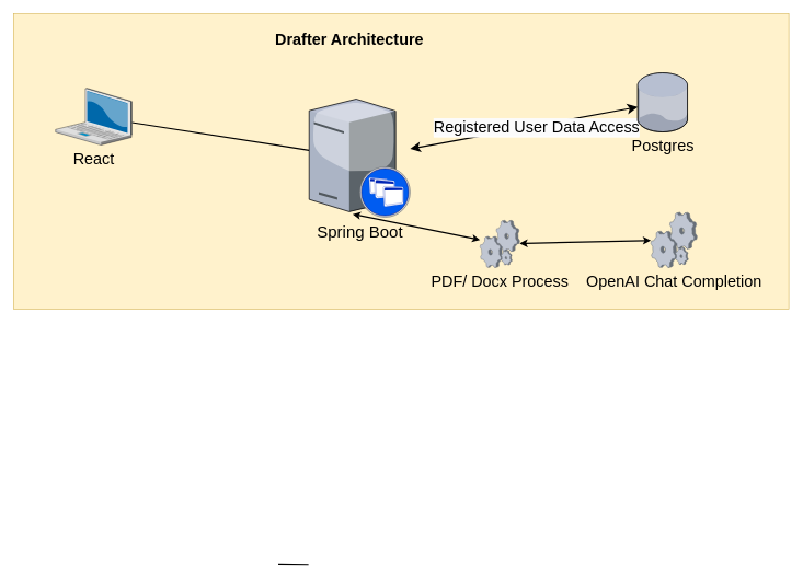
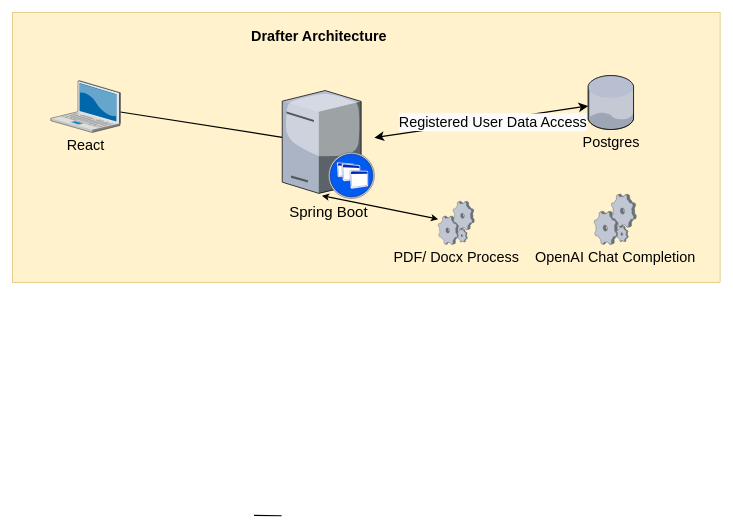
  <mxCell id="0" style=";html=1;" />
  <mxCell id="1" style=";html=1;" parent="0" />
  <mxCell id="2" value="" style="rounded=0;whiteSpace=wrap;html=1;fillColor=#fff2cc;strokeColor=#d6b656;" vertex="1" parent="1"><mxGeometry x="20" y="20" width="1180" height="450" as="geometry" /></mxCell>
  <mxCell id="3" style="edgeStyle=none;rounded=0;html=1;startSize=10;endSize=10;jettySize=auto;orthogonalLoop=1;fontSize=14;endArrow=none;endFill=0;strokeWidth=2;" parent="1" source="4" target="8" edge="1"><mxGeometry relative="1" as="geometry" /></mxCell>
  <mxCell id="4" value="&lt;font style=&quot;font-size: 24px;&quot;&gt;React&lt;/font&gt;" style="verticalLabelPosition=bottom;aspect=fixed;html=1;verticalAlign=top;strokeColor=none;shape=mxgraph.citrix.laptop_2;fillColor=#66B2FF;gradientColor=#0066CC;fontSize=14;" parent="1" vertex="1"><mxGeometry x="84.13" y="133.5" width="116" height="86.5" as="geometry" /></mxCell>
  <mxCell id="5" style="edgeStyle=none;rounded=0;html=1;startSize=10;endSize=10;jettySize=auto;orthogonalLoop=1;fontSize=14;endArrow=none;endFill=0;strokeWidth=2;" parent="1" edge="1"><mxGeometry relative="1" as="geometry"><mxPoint x="469" y="858.883" as="targetPoint" /><mxPoint x="423" y="858.126" as="sourcePoint" /></mxGeometry></mxCell>
  <mxCell id="6" style="edgeStyle=none;rounded=0;html=1;startSize=10;endSize=10;jettySize=auto;orthogonalLoop=1;fontSize=14;endArrow=classic;endFill=1;strokeWidth=2;startArrow=classic;startFill=1;" parent="1" source="8" target="10" edge="1"><mxGeometry relative="1" as="geometry"><mxPoint x="650" y="250.921" as="targetPoint" /></mxGeometry></mxCell>
  <mxCell id="7" value="&lt;span style=&quot;font-size: 24px; background-color: rgb(251, 251, 251);&quot;&gt;Registered User Data Access&lt;/span&gt;" style="edgeLabel;html=1;align=center;verticalAlign=middle;resizable=0;points=[];" vertex="1" connectable="0" parent="6"><mxGeometry x="0.104" y="-3" relative="1" as="geometry"><mxPoint as="offset" /></mxGeometry></mxCell>
  <mxCell id="8" value="&lt;font style=&quot;font-size: 25px;&quot;&gt;Spring Boot&lt;/font&gt;" style="verticalLabelPosition=bottom;aspect=fixed;html=1;verticalAlign=top;strokeColor=none;shape=mxgraph.citrix.xenapp_server;fillColor=#66B2FF;gradientColor=#0066CC;fontSize=14;" parent="1" vertex="1"><mxGeometry x="470" y="150" width="153.71" height="180" as="geometry" /></mxCell>
  <mxCell id="9" value="Drafter Architecture" style="text;strokeColor=none;fillColor=none;html=1;fontSize=24;fontStyle=1;verticalAlign=middle;align=center;" parent="1" vertex="1"><mxGeometry x="100" y="40" width="861" height="40" as="geometry" /></mxCell>
- <mxCell id="10" value="&lt;font style=&quot;font-size: 24px;&quot;&gt;Postgres&lt;/font&gt;" style="verticalLabelPosition=bottom;sketch=0;aspect=fixed;html=1;verticalAlign=top;strokeColor=#d6b656;align=center;outlineConnect=0;shape=mxgraph.citrix.database;fillColor=#fff2cc;" vertex="1" parent="1"><mxGeometry x="970" y="110" width="76.5" height="90" as="geometry" /></mxCell>
- <mxCell id="11" value="" style="rounded=0;orthogonalLoop=1;jettySize=auto;html=1;startArrow=classic;startFill=1;strokeWidth=2;" edge="1" parent="1" source="12" target="14"><mxGeometry relative="1" as="geometry" /></mxCell>
+ <mxCell id="10" value="&lt;font style=&quot;font-size: 24px;&quot;&gt;Postgres&lt;/font&gt;" style="verticalLabelPosition=bottom;sketch=0;aspect=fixed;html=1;verticalAlign=top;strokeColor=#d6b656;align=center;outlineConnect=0;shape=mxgraph.citrix.database;fillColor=#fff2cc;" vertex="1" parent="1"><mxGeometry x="980" y="125" width="76.5" height="90" as="geometry" /></mxCell>
  <mxCell id="12" value="&lt;font style=&quot;font-size: 24px;&quot;&gt;PDF/ Docx Process&lt;/font&gt;" style="verticalLabelPosition=bottom;sketch=0;aspect=fixed;html=1;verticalAlign=top;strokeColor=none;align=center;outlineConnect=0;shape=mxgraph.citrix.process;" vertex="1" parent="1"><mxGeometry x="730" y="334.5" width="60.39" height="72" as="geometry" /></mxCell>
  <mxCell id="13" style="edgeStyle=none;rounded=0;html=1;jettySize=auto;orthogonalLoop=1;fontSize=14;endArrow=classic;endFill=1;strokeWidth=2;exitX=0.43;exitY=0.974;exitDx=0;exitDy=0;exitPerimeter=0;startArrow=classic;startFill=1;" edge="1" parent="1" source="8" target="12"><mxGeometry relative="1" as="geometry"><mxPoint x="250" y="400" as="sourcePoint" /><mxPoint x="796" y="511" as="targetPoint" /></mxGeometry></mxCell>
  <mxCell id="14" value="&lt;font style=&quot;font-size: 24px;&quot;&gt;OpenAI Chat Completion&lt;/font&gt;" style="verticalLabelPosition=bottom;sketch=0;aspect=fixed;html=1;verticalAlign=top;strokeColor=none;align=center;outlineConnect=0;shape=mxgraph.citrix.process;" vertex="1" parent="1"><mxGeometry x="990" y="322.5" width="70.45" height="84" as="geometry" /></mxCell>
